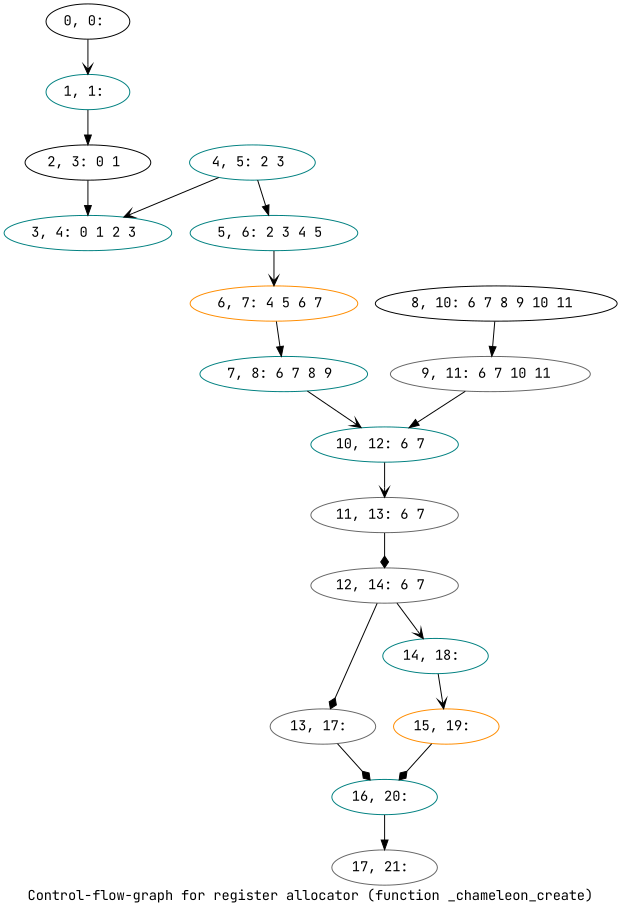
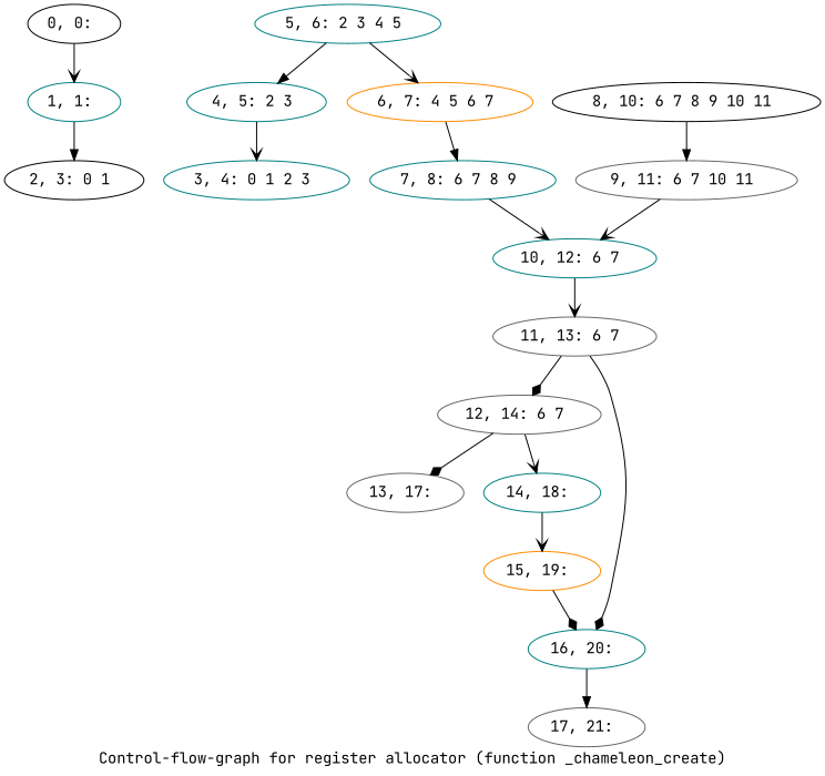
  digraph {
    fontname="JetBrains Mono"
    label="Control-flow-graph for register allocator (function _chameleon_create)"
    node [color=teal fontname="JetBrains Mono"]
    edge [arrowhead=vee fontname="JetBrains Mono"]
    n1 [color=black label="0, 0: "]
    n2 [label="1, 1: "]
    n3 [color=black label="2, 3: 0 1 "]
    n4 [label="3, 4: 0 1 2 3 "]
    n5 [label="4, 5: 2 3 "]
    n6 [label="5, 6: 2 3 4 5 "]
    n7 [color=darkorange label="6, 7: 4 5 6 7 "]
    n8 [label="7, 8: 6 7 8 9 "]
    n9 [label="10, 12: 6 7 "]
    n10 [color=black label="8, 10: 6 7 8 9 10 11 "]
    n11 [color=gray40 label="9, 11: 6 7 10 11 "]
    n12 [color=gray40 label="11, 13: 6 7 "]
    n13 [color=gray40 label="12, 14: 6 7 "]
    n14 [color=gray40 label="13, 17: "]
    n15 [label="14, 18: "]
    n16 [label="16, 20: "]
    n17 [color=darkorange label="15, 19: "]
    n18 [color=gray40 label="17, 21: "]
    n1 -> n2
    n2 -> n3 [arrowhead=normal]
-   n3 -> n4 [arrowhead=normal]
    n5 -> n4
-   n5 -> n6 [arrowhead=normal]
+   n6 -> n5 [arrowhead=normal]
    n6 -> n7
    n7 -> n8 [arrowhead=normal]
    n8 -> n9
    n9 -> n12
    n10 -> n11 [arrowhead=normal]
-   n11 -> n9 [arrowhead=normal]
+   n11 -> n9
    n12 -> n13 [arrowhead=diamond]
    n13 -> n14 [arrowhead=diamond]
    n13 -> n15
-   n14 -> n16 [arrowhead=diamond]
+   n12 -> n16 [arrowhead=diamond]
    n15 -> n17
    n16 -> n18 [arrowhead=normal]
    n17 -> n16 [arrowhead=diamond]
  }
